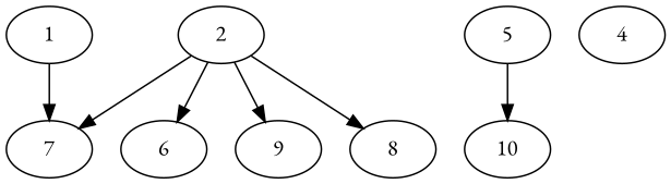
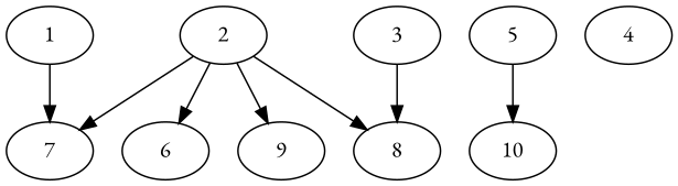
  digraph {
    fontname="EB Garamond"
    node [alpha=0.16 fontname="EB Garamond"]
    edge [fontname="EB Garamond"]
    1 [alpha=0.15 expect_size=30431232]
    7 [alpha=0.14 expect_size=36856832]
    2 [expect_size=22285312]
    6 [alpha=0.13 expect_size=24287232]
    8 [expect_size=20008960]
    9 [expect_size=34258944]
    5 [alpha=0.06 expect_size=50788352]
    10 [alpha=0.13 expect_size=22821888]
+   3 [alpha=0.04 expect_size=10933248]
    4 [alpha=0.07 expect_size=45776896]
    1 -> 7
    2 -> 7
    2 -> 6
    2 -> 8
    2 -> 9
    5 -> 10
+   3 -> 8
  }
